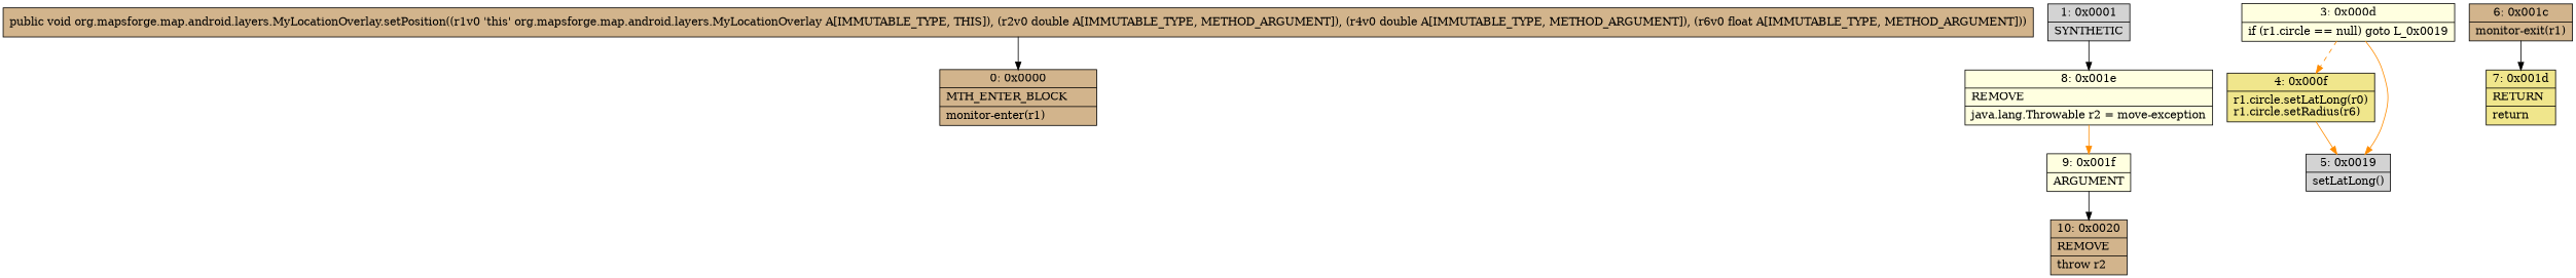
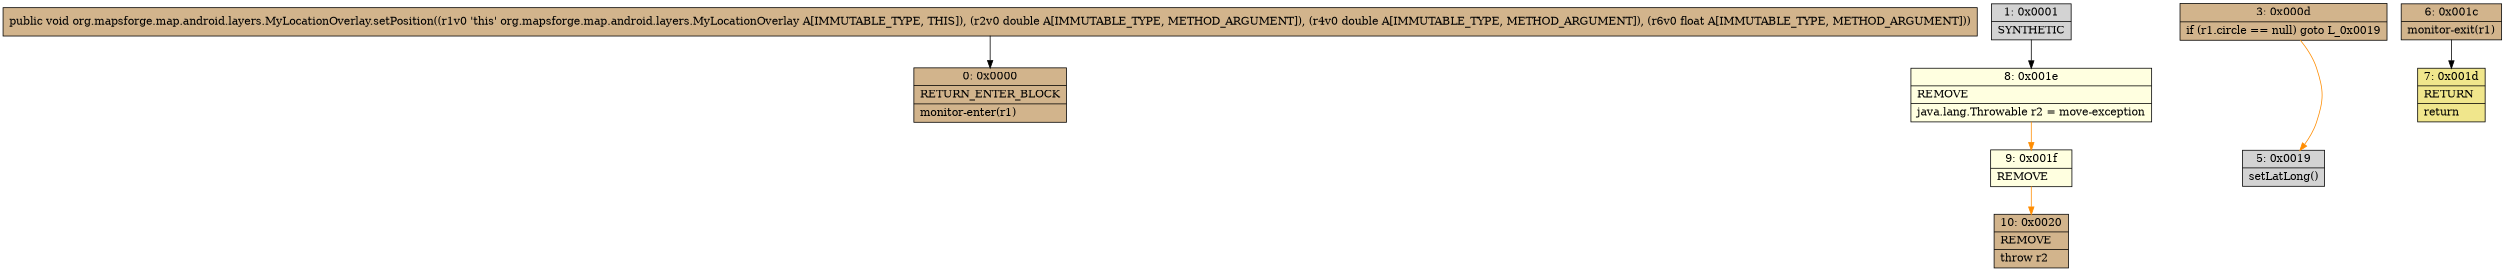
  digraph {
    node [fillcolor=tan shape=record style=filled]
    edge [color=darkorange]
-   n1 [label="{0\:\ 0x0000|MTH_ENTER_BLOCK\l|monitor\-enter(r1)\l}"]
+   n1 [label="{0\:\ 0x0000|RETURN_ENTER_BLOCK\l|monitor\-enter(r1)\l}"]
    n2 [fillcolor=lightgrey label="{1\:\ 0x0001|SYNTHETIC\l}"]
    n3 [fillcolor=lightyellow label="{8\:\ 0x001e|REMOVE\l|java.lang.Throwable r2 = move\-exception\l}"]
-   n4 [fillcolor=lightyellow label="{9\:\ 0x001f|ARGUMENT\l}"]
-   n5 [fillcolor=lightyellow label="{3\:\ 0x000d|if (r1.circle == null) goto L_0x0019\l}"]
-   n6 [fillcolor=khaki label="{4\:\ 0x000f|r1.circle.setLatLong(r0)\lr1.circle.setRadius(r6)\l}"]
+   n4 [fillcolor=lightyellow label="{9\:\ 0x001f|REMOVE\l}"]
+   n5 [label="{3\:\ 0x000d|if (r1.circle == null) goto L_0x0019\l}"]
    n7 [fillcolor=lightgrey label="{5\:\ 0x0019|setLatLong()\l}"]
    n8 [label="{6\:\ 0x001c|monitor\-exit(r1)\l}"]
    n9 [fillcolor=khaki label="{7\:\ 0x001d|RETURN\l|return\l}"]
    n10 [label="{10\:\ 0x0020|REMOVE\l|throw r2\l}"]
    n11 [label="{public void org.mapsforge.map.android.layers.MyLocationOverlay.setPosition((r1v0 'this' org.mapsforge.map.android.layers.MyLocationOverlay A[IMMUTABLE_TYPE, THIS]), (r2v0 double A[IMMUTABLE_TYPE, METHOD_ARGUMENT]), (r4v0 double A[IMMUTABLE_TYPE, METHOD_ARGUMENT]), (r6v0 float A[IMMUTABLE_TYPE, METHOD_ARGUMENT])) }"]
    n2 -> n3 [color=black]
    n3 -> n4
-   n4 -> n10 [color=black]
-   n5 -> n6 [style=dashed]
+   n4 -> n10
    n5 -> n7
-   n6 -> n7
    n8 -> n9 [color=black]
    n11 -> n1 [color=black]
  }
